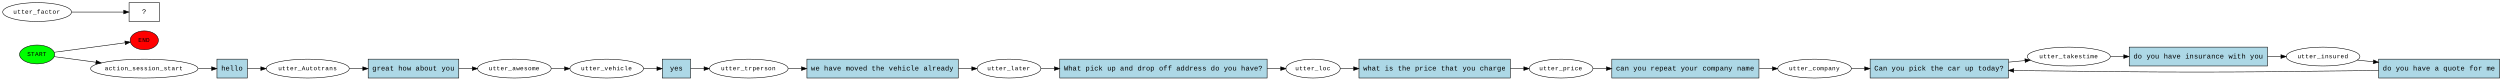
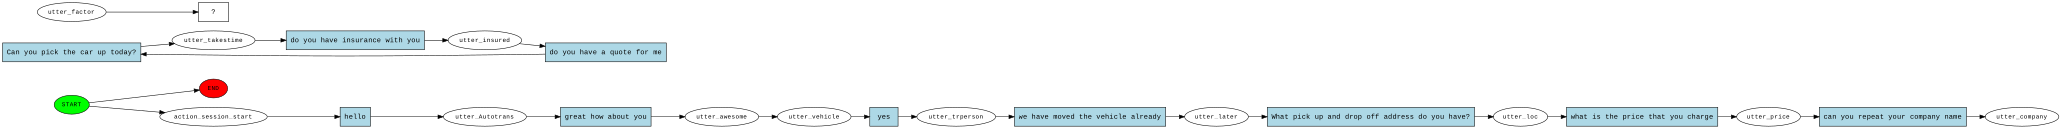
  digraph {
    fontname="Liberation Mono"
    rankdir=LR
    node [fontname="Liberation Mono" fontsize=12]
    edge [fontname="Liberation Mono"]
    n1 [fillcolor=green label=START style=filled]
    n2 [fillcolor=red label=END style=filled]
    n3 [label=action_session_start]
    n4 [fillcolor=lightblue label=hello shape=rect style=filled fontsize=""]
    n5 [label=utter_Autotrans]
    n6 [fillcolor=lightblue label="great how about you" shape=rect style=filled fontsize=""]
    n7 [label=utter_awesome]
    n8 [label=utter_vehicle]
    n9 [fillcolor=lightblue label=yes shape=rect style=filled fontsize=""]
    n10 [label=utter_trperson]
    n11 [fillcolor=lightblue label="we have moved the vehicle already" shape=rect style=filled fontsize=""]
    n12 [label=utter_later]
    n13 [fillcolor=lightblue label="What pick up and drop off address do you have?" shape=rect style=filled fontsize=""]
    n14 [label=utter_loc]
    n15 [fillcolor=lightblue label="what is the price that you charge" shape=rect style=filled fontsize=""]
    n16 [label=utter_price]
    n17 [fillcolor=lightblue label="can you repeat your company name" shape=rect style=filled fontsize=""]
    n18 [label=utter_company]
    n19 [fillcolor=lightblue label="Can you pick the car up today?" shape=rect style=filled fontsize=""]
    n20 [label=utter_takestime]
    n21 [fillcolor=lightblue label="do you have insurance with you" shape=rect style=filled fontsize=""]
    n22 [label=utter_insured]
    n23 [fillcolor=lightblue label="do you have a quote for me" shape=rect style=filled fontsize=""]
    n24 [label=utter_factor]
    n25 [label="  ?  " shape=rect fontsize=""]
    n1 -> n2
    n1 -> n3
    n3 -> n4
    n4 -> n5
    n5 -> n6
    n6 -> n7
    n7 -> n8
    n8 -> n9
    n9 -> n10
    n10 -> n11
    n11 -> n12
    n12 -> n13
    n13 -> n14
    n14 -> n15
    n15 -> n16
    n16 -> n17
    n17 -> n18
-   n18 -> n19
    n19 -> n20
    n20 -> n21
    n21 -> n22
    n22 -> n23
    n23 -> n19
    n24 -> n25
  }
